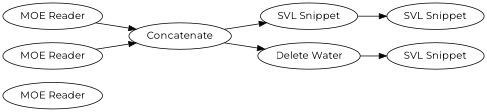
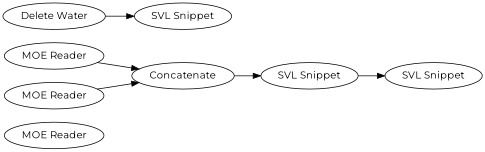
  digraph {
    rankdir=LR
    fontname=Montserrat
    node [fontname=Montserrat]
    edge [fontname=Montserrat]
    n1 [label="MOE Reader"]
    n2 [label="SVL Snippet"]
    n3 [label="SVL Snippet"]
    n4 [label="Delete Water"]
    n5 [label="SVL Snippet"]
    n6 [label="MOE Reader"]
    n7 [label=Concatenate]
    n8 [label="MOE Reader"]
    n2 -> n3
    n4 -> n5
    n6 -> n7
    n7 -> n2
-   n7 -> n4
    n8 -> n7
  }
